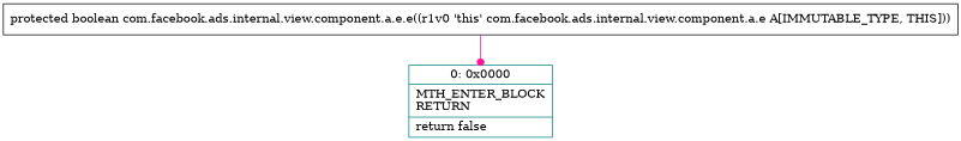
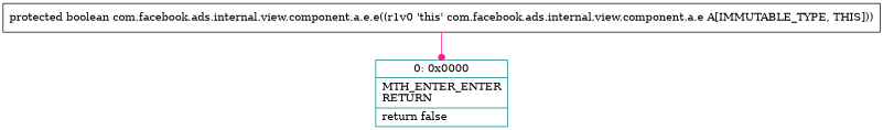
  digraph {
    node [shape=record]
-   n1 [label="{0\:\ 0x0000|MTH_ENTER_BLOCK\lRETURN\l|return false\l}" color=teal]
+   n1 [label="{0\:\ 0x0000|MTH_ENTER_ENTER\lRETURN\l|return false\l}" color=teal]
    n2 [label="{protected boolean com.facebook.ads.internal.view.component.a.e.e((r1v0 'this' com.facebook.ads.internal.view.component.a.e A[IMMUTABLE_TYPE, THIS])) }" color=black]
    n2 -> n1 [color=deeppink arrowhead=dot]
  }
